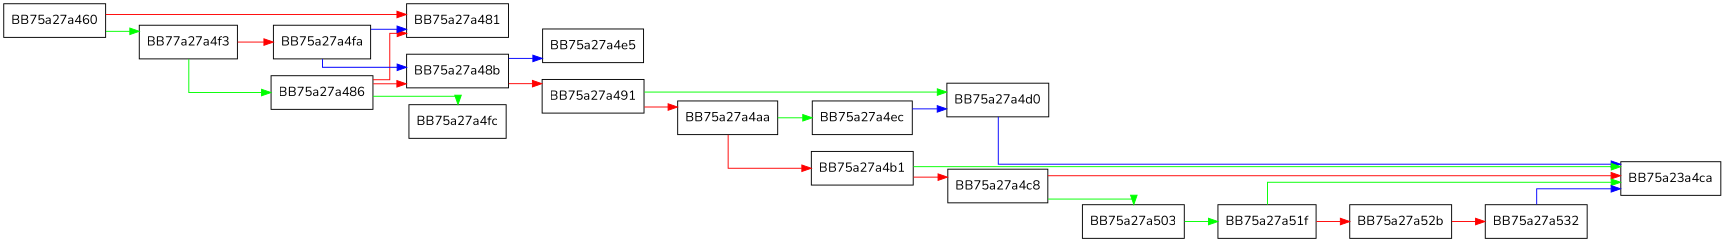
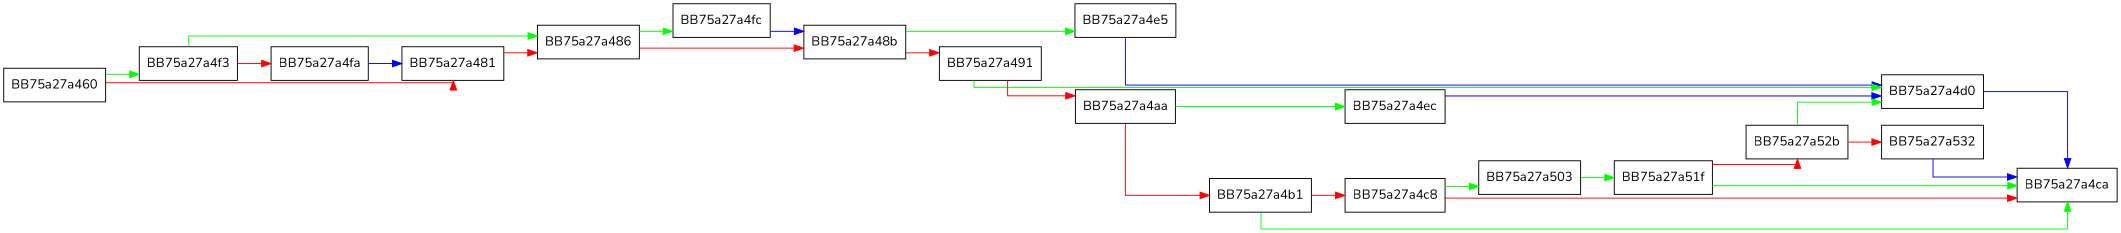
  digraph {
    fontname=Nunito
    rankdir=LR
    splines=ortho
    node [fontname=Nunito shape=box]
    edge [color=green fontname=Nunito]
    BB75a27a460
-   BB75a27a4f3 [label=BB77a27a4f3]
+   BB75a27a4f3
    BB75a27a481
    BB75a27a486
    BB75a27a4fa
    BB75a27a4fc
    BB75a27a48b
    BB75a27a4e5
    BB75a27a491
    BB75a27a4d0
    BB75a27a4aa
-   BB75a27a4ca [label=BB75a23a4ca]
+   BB75a27a4ca
    BB75a27a4ec
    BB75a27a4b1
    BB75a27a4c8
    BB75a27a503
    BB75a27a51f
    BB75a27a52b
    BB75a27a532
    BB75a27a460 -> BB75a27a4f3
    BB75a27a460 -> BB75a27a481 [color=red]
    BB75a27a4f3 -> BB75a27a486
    BB75a27a4f3 -> BB75a27a4fa [color=red]
-   BB75a27a486 -> BB75a27a481 [color=red]
+   BB75a27a481 -> BB75a27a486 [color=red]
    BB75a27a486 -> BB75a27a4fc
    BB75a27a486 -> BB75a27a48b [color=red]
    BB75a27a4fa -> BB75a27a481 [color=blue]
-   BB75a27a4fa -> BB75a27a48b [color=blue]
-   BB75a27a48b -> BB75a27a4e5 [color=blue]
+   BB75a27a4fc -> BB75a27a48b [color=blue]
+   BB75a27a48b -> BB75a27a4e5
    BB75a27a48b -> BB75a27a491 [color=red]
+   BB75a27a4e5 -> BB75a27a4d0 [color=blue]
    BB75a27a491 -> BB75a27a4d0
    BB75a27a491 -> BB75a27a4aa [color=red]
    BB75a27a4d0 -> BB75a27a4ca [color=blue]
    BB75a27a4aa -> BB75a27a4ec
    BB75a27a4aa -> BB75a27a4b1 [color=red]
    BB75a27a4ec -> BB75a27a4d0 [color=blue]
    BB75a27a4b1 -> BB75a27a4ca
    BB75a27a4b1 -> BB75a27a4c8 [color=red]
    BB75a27a4c8 -> BB75a27a4ca [color=red]
    BB75a27a4c8 -> BB75a27a503
    BB75a27a503 -> BB75a27a51f
    BB75a27a51f -> BB75a27a4ca
    BB75a27a51f -> BB75a27a52b [color=red]
+   BB75a27a52b -> BB75a27a4d0
    BB75a27a52b -> BB75a27a532 [color=red]
    BB75a27a532 -> BB75a27a4ca [color=blue]
  }
